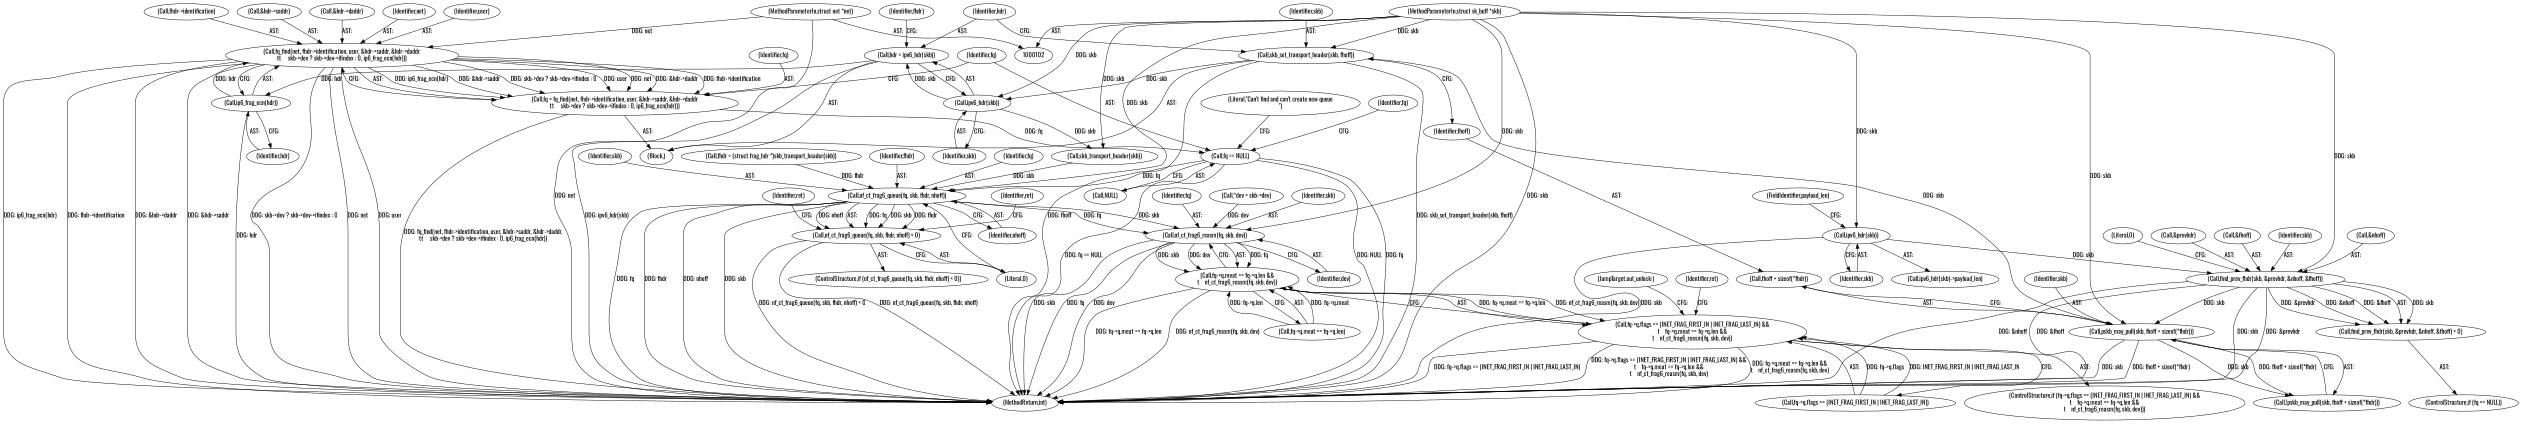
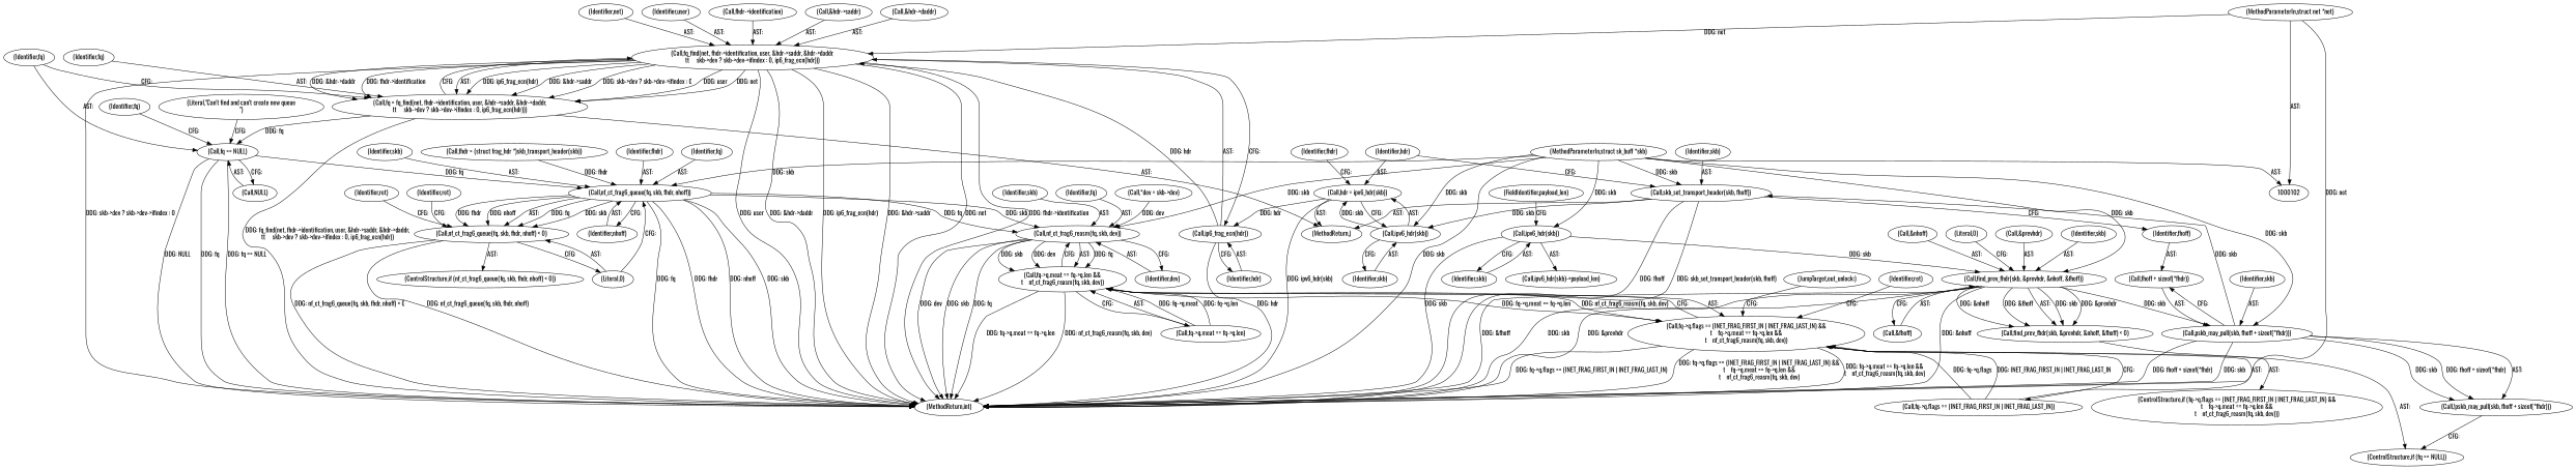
  digraph {
    fontname=Oswald
    node [fontname=Oswald]
    edge [fontname=Oswald]
    n1 [label="(Call,fq_find(net, fhdr->identification, user, &hdr->saddr, &hdr->daddr,\n\t\t     skb->dev ? skb->dev->ifindex : 0, ip6_frag_ecn(hdr)))"]
    n2 [label="(Call,ip6_frag_ecn(hdr))"]
    n3 [label="(Call,fq = fq_find(net, fhdr->identification, user, &hdr->saddr, &hdr->daddr,\n\t\t     skb->dev ? skb->dev->ifindex : 0, ip6_frag_ecn(hdr)))"]
    n4 [label="(MethodReturn,int)"]
    n5 [label="(Identifier,hdr)"]
-   n6 [label="(Block,)"]
+   n6 [label="(MethodReturn,)"]
    n7 [label="(Call,fq == NULL)"]
    n8 [label="(MethodParameterIn,struct net *net)"]
    1000102
    n10 [label="(Call,hdr = ipv6_hdr(skb))"]
    n11 [label="(Call,ipv6_hdr(skb))"]
    n12 [label="(Identifier,skb)"]
-   n13 [label="(Call,skb_transport_header(skb))"]
    n14 [label="(Call,nf_ct_frag6_queue(fq, skb, fhdr, nhoff))"]
    n15 [label="(Call,skb_set_transport_header(skb, fhoff))"]
    n16 [label="(Identifier,fhoff)"]
    n17 [label="(Call,fhoff + sizeof(*fhdr))"]
    n18 [label="(Call,pskb_may_pull(skb, fhoff + sizeof(*fhdr)))"]
    n19 [label="(Call,!pskb_may_pull(skb, fhoff + sizeof(*fhdr)))"]
    n20 [label="(Call,find_prev_fhdr(skb, &prevhdr, &nhoff, &fhoff))"]
    n21 [label="(Call,&fhoff)"]
    n22 [label="(Call,find_prev_fhdr(skb, &prevhdr, &nhoff, &fhoff) < 0)"]
    n23 [label="(ControlStructure,if (fq == NULL))"]
    n24 [label="(Call,ipv6_hdr(skb))"]
    n25 [label="(Call,ipv6_hdr(skb)->payload_len)"]
    n26 [label="(Identifier,skb)"]
    n27 [label="(MethodParameterIn,struct sk_buff *skb)"]
    n28 [label="(Call,nf_ct_frag6_reasm(fq, skb, dev))"]
    n29 [label="(Call,nf_ct_frag6_queue(fq, skb, fhdr, nhoff) < 0)"]
    n30 [label="(Identifier,nhoff)"]
    n31 [label="(Call,fq->q.meat == fq->q.len &&\n\t    nf_ct_frag6_reasm(fq, skb, dev))"]
    n32 [label="(Identifier,dev)"]
    n33 [label="(Call,NULL)"]
    n34 [label="(ControlStructure,if (nf_ct_frag6_queue(fq, skb, fhdr, nhoff) < 0))"]
    n35 [label="(Literal,0)"]
    n36 [label="(Call,fq->q.flags == (INET_FRAG_FIRST_IN | INET_FRAG_LAST_IN) &&\n\t    fq->q.meat == fq->q.len &&\n\t    nf_ct_frag6_reasm(fq, skb, dev))"]
    n37 [label="(Call,fq->q.meat == fq->q.len)"]
    n38 [label="(ControlStructure,if (fq->q.flags == (INET_FRAG_FIRST_IN | INET_FRAG_LAST_IN) &&\n\t    fq->q.meat == fq->q.len &&\n\t    nf_ct_frag6_reasm(fq, skb, dev)))"]
    n39 [label="(Call,fq->q.flags == (INET_FRAG_FIRST_IN | INET_FRAG_LAST_IN))"]
    n40 [label="(Identifier,skb)"]
    n41 [label="(Identifier,skb)"]
    n42 [label="(JumpTarget,out_unlock:)"]
    n43 [label="(Call,&nhoff)"]
    n44 [label="(Identifier,skb)"]
    n45 [label="(Identifier,ret)"]
    n46 [label="(Identifier,ret)"]
    n47 [label="(Identifier,hdr)"]
    n48 [label="(Literal,0)"]
    n49 [label="(Identifier,fq)"]
    n50 [label="(Identifier,user)"]
    n51 [label="(Call,*dev = skb->dev)"]
    n52 [label="(Literal,\"Can't find and can't create new queue\n\")"]
    n53 [label="(Identifier,skb)"]
    n54 [label="(Call,&prevhdr)"]
    n55 [label="(FieldIdentifier,payload_len)"]
    n56 [label="(Identifier,fhdr)"]
    n57 [label="(Identifier,fq)"]
    n58 [label="(Call,fhdr->identification)"]
    n59 [label="(Identifier,ret)"]
    n60 [label="(Identifier,skb)"]
    n61 [label="(Call,fhdr = (struct frag_hdr *)skb_transport_header(skb))"]
    n62 [label="(Call,&hdr->saddr)"]
    n63 [label="(Call,&hdr->daddr)"]
    n64 [label="(Identifier,net)"]
    n65 [label="(Identifier,fhdr)"]
    n66 [label="(Identifier,fq)"]
    n67 [label="(Identifier,fq)"]
    n68 [label="(Identifier,fq)"]
    n1 -> n2 [label="CFG: "]
    n1 -> n3 [label="AST: "]
    n1 -> n3 [label="DDG: ip6_frag_ecn(hdr)"]
    n1 -> n3 [label="DDG: &hdr->saddr"]
    n1 -> n3 [label="DDG: skb->dev ? skb->dev->ifindex : 0"]
    n1 -> n3 [label="DDG: user"]
    n1 -> n3 [label="DDG: net"]
    n1 -> n3 [label="DDG: &hdr->daddr"]
    n1 -> n3 [label="DDG: fhdr->identification"]
    n1 -> n4 [label="DDG: &hdr->daddr"]
    n1 -> n4 [label="DDG: &hdr->saddr"]
    n1 -> n4 [label="DDG: skb->dev ? skb->dev->ifindex : 0"]
    n1 -> n4 [label="DDG: net"]
    n1 -> n4 [label="DDG: user"]
    n1 -> n4 [label="DDG: ip6_frag_ecn(hdr)"]
    n1 -> n4 [label="DDG: fhdr->identification"]
    n2 -> n1 [label="AST: "]
    n2 -> n1 [label="DDG: hdr"]
    n2 -> n4 [label="DDG: hdr"]
    n2 -> n5 [label="CFG: "]
    n3 -> n1 [label="CFG: "]
    n3 -> n4 [label="DDG: fq_find(net, fhdr->identification, user, &hdr->saddr, &hdr->daddr,\n\t\t     skb->dev ? skb->dev->ifindex : 0, ip6_frag_ecn(hdr))"]
    n3 -> n6 [label="AST: "]
    n3 -> n7 [label="DDG: fq"]
    n5 -> n2 [label="AST: "]
    n7 -> n4 [label="DDG: NULL"]
    n7 -> n4 [label="DDG: fq"]
    n7 -> n4 [label="DDG: fq == NULL"]
    n7 -> n14 [label="DDG: fq"]
    n7 -> n33 [label="CFG: "]
    n8 -> n1 [label="DDG: net"]
    n8 -> n4 [label="DDG: net"]
    n8 -> 1000102 [label="AST: "]
    n10 -> n2 [label="DDG: hdr"]
    n10 -> n4 [label="DDG: ipv6_hdr(skb)"]
    n10 -> n6 [label="AST: "]
    n10 -> n11 [label="CFG: "]
    n11 -> n10 [label="AST: "]
    n11 -> n10 [label="DDG: skb"]
    n11 -> n12 [label="CFG: "]
-   n11 -> n13 [label="DDG: skb"]
    n12 -> n11 [label="AST: "]
-   n13 -> n14 [label="DDG: skb"]
    n14 -> n4 [label="DDG: nhoff"]
    n14 -> n4 [label="DDG: skb"]
    n14 -> n4 [label="DDG: fq"]
    n14 -> n4 [label="DDG: fhdr"]
    n14 -> n28 [label="DDG: fq"]
    n14 -> n28 [label="DDG: skb"]
    n14 -> n29 [label="AST: "]
    n14 -> n29 [label="DDG: fq"]
    n14 -> n29 [label="DDG: skb"]
    n14 -> n29 [label="DDG: fhdr"]
    n14 -> n29 [label="DDG: nhoff"]
    n14 -> n30 [label="CFG: "]
    n15 -> n4 [label="DDG: fhoff"]
    n15 -> n4 [label="DDG: skb_set_transport_header(skb, fhoff)"]
    n15 -> n6 [label="AST: "]
    n15 -> n11 [label="DDG: skb"]
    n15 -> n16 [label="CFG: "]
    n16 -> n17 [label="AST: "]
    n17 -> n18 [label="AST: "]
    n18 -> n4 [label="DDG: fhoff + sizeof(*fhdr)"]
    n18 -> n4 [label="DDG: skb"]
    n18 -> n15 [label="DDG: skb"]
    n18 -> n17 [label="CFG: "]
    n18 -> n19 [label="AST: "]
    n18 -> n19 [label="DDG: skb"]
    n18 -> n19 [label="DDG: fhoff + sizeof(*fhdr)"]
-   n19 -> n18 [label="CFG: "]
+   n19 -> n23 [label="CFG: "]
    n20 -> n4 [label="DDG: &fhoff"]
    n20 -> n4 [label="DDG: skb"]
    n20 -> n4 [label="DDG: &prevhdr"]
    n20 -> n4 [label="DDG: &nhoff"]
    n20 -> n18 [label="DDG: skb"]
+   n20 -> n21 [label="CFG: "]
    n20 -> n22 [label="AST: "]
    n20 -> n22 [label="DDG: skb"]
    n20 -> n22 [label="DDG: &prevhdr"]
    n20 -> n22 [label="DDG: &nhoff"]
    n20 -> n22 [label="DDG: &fhoff"]
    n21 -> n20 [label="AST: "]
    n22 -> n23 [label="AST: "]
    n24 -> n4 [label="DDG: skb"]
    n24 -> n20 [label="DDG: skb"]
    n24 -> n25 [label="AST: "]
    n24 -> n26 [label="CFG: "]
    n26 -> n24 [label="AST: "]
    n27 -> n4 [label="DDG: skb"]
    n27 -> 1000102 [label="AST: "]
    n27 -> n11 [label="DDG: skb"]
-   n27 -> n13 [label="DDG: skb"]
    n27 -> n14 [label="DDG: skb"]
    n27 -> n15 [label="DDG: skb"]
    n27 -> n18 [label="DDG: skb"]
    n27 -> n20 [label="DDG: skb"]
    n27 -> n24 [label="DDG: skb"]
    n27 -> n28 [label="DDG: skb"]
    n28 -> n4 [label="DDG: dev"]
    n28 -> n4 [label="DDG: skb"]
    n28 -> n4 [label="DDG: fq"]
    n28 -> n31 [label="AST: "]
    n28 -> n31 [label="DDG: fq"]
    n28 -> n31 [label="DDG: skb"]
    n28 -> n31 [label="DDG: dev"]
    n28 -> n32 [label="CFG: "]
    n29 -> n4 [label="DDG: nf_ct_frag6_queue(fq, skb, fhdr, nhoff) < 0"]
    n29 -> n4 [label="DDG: nf_ct_frag6_queue(fq, skb, fhdr, nhoff)"]
    n29 -> n34 [label="AST: "]
    n29 -> n35 [label="CFG: "]
    n30 -> n14 [label="AST: "]
    n31 -> n4 [label="DDG: fq->q.meat == fq->q.len"]
    n31 -> n4 [label="DDG: nf_ct_frag6_reasm(fq, skb, dev)"]
    n31 -> n28 [label="CFG: "]
    n31 -> n36 [label="AST: "]
    n31 -> n36 [label="DDG: fq->q.meat == fq->q.len"]
    n31 -> n36 [label="DDG: nf_ct_frag6_reasm(fq, skb, dev)"]
    n31 -> n37 [label="CFG: "]
    n32 -> n28 [label="AST: "]
    n33 -> n7 [label="AST: "]
    n35 -> n14 [label="CFG: "]
    n35 -> n29 [label="AST: "]
    n36 -> n4 [label="DDG: fq->q.flags == (INET_FRAG_FIRST_IN | INET_FRAG_LAST_IN)"]
    n36 -> n4 [label="DDG: fq->q.flags == (INET_FRAG_FIRST_IN | INET_FRAG_LAST_IN) &&\n\t    fq->q.meat == fq->q.len &&\n\t    nf_ct_frag6_reasm(fq, skb, dev)"]
    n36 -> n4 [label="DDG: fq->q.meat == fq->q.len &&\n\t    nf_ct_frag6_reasm(fq, skb, dev)"]
    n36 -> n31 [label="CFG: "]
    n36 -> n38 [label="AST: "]
    n36 -> n39 [label="CFG: "]
    n37 -> n31 [label="AST: "]
    n37 -> n31 [label="DDG: fq->q.meat"]
    n37 -> n31 [label="DDG: fq->q.len"]
    n39 -> n36 [label="AST: "]
    n39 -> n36 [label="DDG: fq->q.flags"]
    n39 -> n36 [label="DDG: INET_FRAG_FIRST_IN | INET_FRAG_LAST_IN"]
    n40 -> n20 [label="AST: "]
    n41 -> n14 [label="AST: "]
    n42 -> n36 [label="CFG: "]
    n43 -> n20 [label="AST: "]
    n44 -> n15 [label="AST: "]
    n45 -> n36 [label="CFG: "]
    n46 -> n29 [label="CFG: "]
    n47 -> n10 [label="AST: "]
    n47 -> n15 [label="CFG: "]
    n48 -> n20 [label="CFG: "]
    n49 -> n28 [label="AST: "]
    n50 -> n1 [label="AST: "]
    n51 -> n28 [label="DDG: dev"]
    n52 -> n7 [label="CFG: "]
    n53 -> n18 [label="AST: "]
    n54 -> n20 [label="AST: "]
    n55 -> n24 [label="CFG: "]
    n56 -> n10 [label="CFG: "]
    n57 -> n3 [label="CFG: "]
    n57 -> n7 [label="AST: "]
    n58 -> n1 [label="AST: "]
    n59 -> n29 [label="CFG: "]
    n60 -> n28 [label="AST: "]
    n61 -> n14 [label="DDG: fhdr"]
    n62 -> n1 [label="AST: "]
    n63 -> n1 [label="AST: "]
    n64 -> n1 [label="AST: "]
    n65 -> n14 [label="AST: "]
    n66 -> n14 [label="AST: "]
    n67 -> n7 [label="CFG: "]
    n68 -> n3 [label="AST: "]
  }
